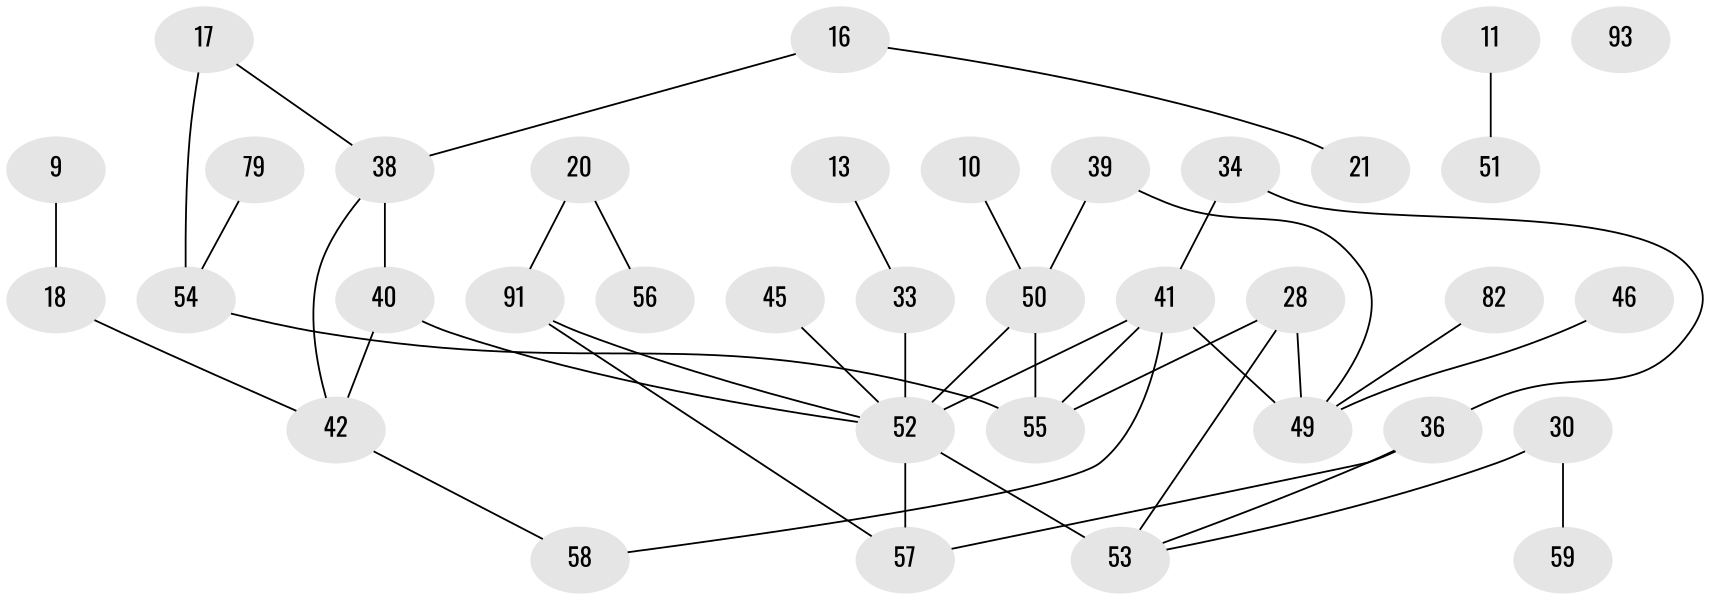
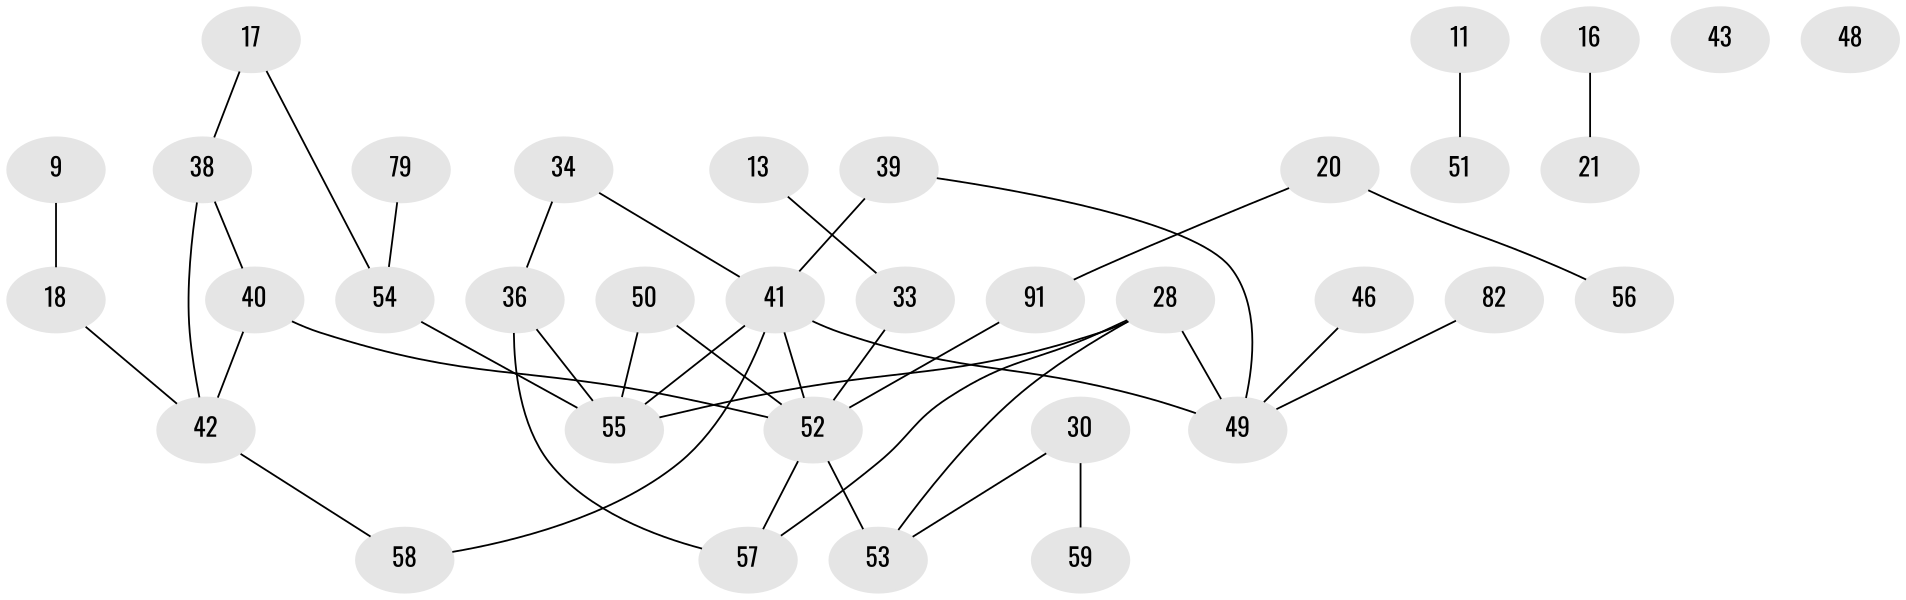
  graph {
    fontname=Oswald
    node [color=gray90 fontname=Oswald style=filled]
    edge [fontname=Oswald]
    n1 [label=9]
    18
    42 [super="+6"]
-   10
    50
    55 [super="+1+26+27"]
    52 [super="+35"]
    11
    51
    49 [super="+4"]
    n11 [label=82]
    13
    33
    16
    21
    38
    40 [super="+25"]
    17
    54
    58
    n21 [label=79]
    n22 [label=91]
    20
    56
    28 [super="+22"]
    53 [super="+37"]
    57
    30
    59
    34 [super="+24"]
    36
    41 [super="+32"]
    39 [super="+2"]
-   45 [super="+9"]
-   43 [label=93]
+   43
    46
+   48
    n1 -- 18
    18 -- 42
    42 -- 58
-   10 -- 50
    50 -- 55
    50 -- 52
    52 -- 53 [weight=3]
    52 -- 57
    11 -- 51
    n11 -- 49
    13 -- 33
    33 -- 52
    16 -- 21
-   16 -- 38
    38 -- 42
    38 -- 40
    40 -- 42
    40 -- 52 [weight=2]
    17 -- 38
    17 -- 54
    54 -- 55
    n21 -- 54
    n22 -- 52
    20 -- n22
    20 -- 56
    28 -- 55
    28 -- 49 [weight=2]
    28 -- 53
-   n22 -- 57
+   28 -- 57
    30 -- 53
    30 -- 59
    34 -- 36
    34 -- 41
-   36 -- 53
+   36 -- 55
    36 -- 57
    41 -- 55
    41 -- 52 [weight=2]
    41 -- 49
    41 -- 58
-   39 -- 50 [weight=2]
+   39 -- 41 [weight=2]
    39 -- 49
-   45 -- 52
    46 -- 49
  }
